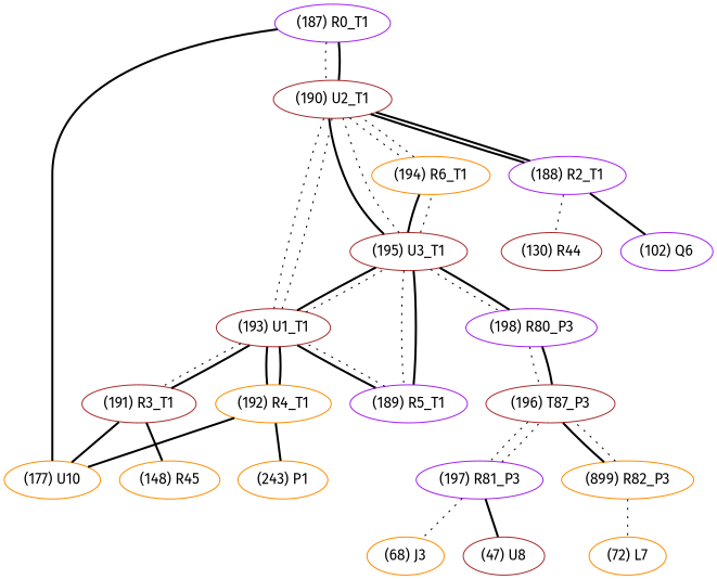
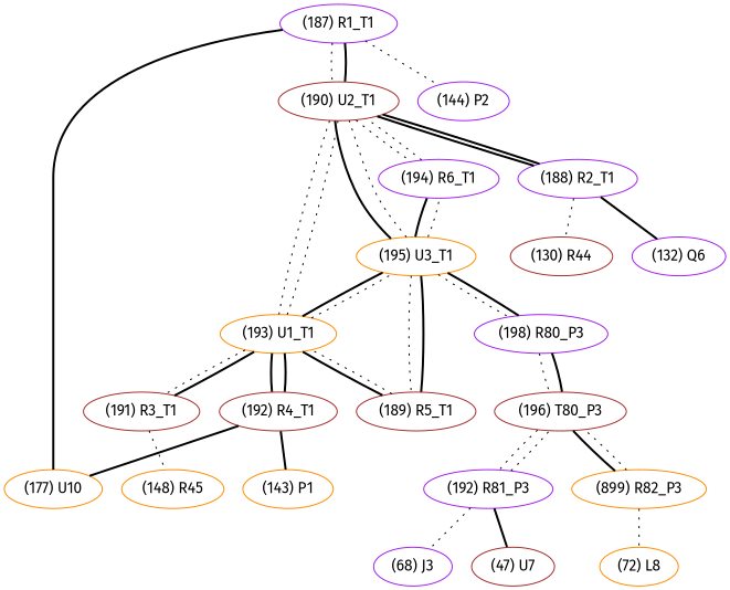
  graph {
    fontname="Fira Sans"
    node [color=purple fontname="Fira Sans"]
    edge [fontname="Fira Sans" style=bold]
-   n1 [label="(187) R0_T1"]
+   n1 [label="(187) R1_T1"]
    n2 [color=darkorange label="(177) U10"]
+   n3 [label="(144) P2"]
    n4 [color=brown label="(190) U2_T1"]
    n5 [label="(188) R2_T1"]
-   n6 [color=brown label="(195) U3_T1"]
-   n7 [color=brown label="(193) U1_T1"]
-   n8 [color=darkorange label="(194) R6_T1"]
+   n6 [color=darkorange label="(195) U3_T1"]
+   n7 [color=darkorange label="(193) U1_T1"]
+   n8 [label="(194) R6_T1"]
    n9 [color=brown label="(130) R44"]
-   n10 [label="(102) Q6"]
-   n11 [label="(189) R5_T1"]
+   n10 [label="(132) Q6"]
+   n11 [color=brown label="(189) R5_T1"]
    n12 [label="(198) R80_P3"]
    n13 [color=brown label="(191) R3_T1"]
-   n14 [color=darkorange label="(192) R4_T1"]
-   n15 [color=brown label="(196) T87_P3"]
+   n14 [color=brown label="(192) R4_T1"]
+   n15 [color=brown label="(196) T80_P3"]
    n16 [color=darkorange label="(148) R45"]
-   n17 [color=darkorange label="(243) P1"]
-   n18 [label="(197) R81_P3"]
+   n17 [color=darkorange label="(143) P1"]
+   n18 [label="(192) R81_P3"]
    n19 [color=darkorange label="(899) R82_P3"]
-   n20 [color=darkorange label="(68) J3"]
-   n21 [color=brown label="(47) U8"]
-   n22 [color=darkorange label="(72) L7"]
+   n20 [label="(68) J3"]
+   n21 [color=brown label="(47) U7"]
+   n22 [color=darkorange label="(72) L8"]
    n1 -- n2
+   n1 -- n3 [style=dotted]
    n1 -- n4 [style=dotted]
    n4 -- n1
    n4 -- n5
    n4 -- n6
    n4 -- n7 [style=dotted]
    n4 -- n8 [style=dotted]
    n5 -- n4
    n5 -- n9 [style=dotted]
    n5 -- n10
    n6 -- n4 [style=dotted]
    n6 -- n7
    n6 -- n8 [style=dotted]
    n6 -- n11 [style=dotted]
    n6 -- n12 [style=dotted]
    n7 -- n4 [style=dotted]
    n7 -- n6 [style=dotted]
    n7 -- n11
    n7 -- n13 [style=dotted]
    n7 -- n14
    n8 -- n4 [style=dotted]
    n8 -- n6
    n11 -- n6
    n11 -- n7 [style=dotted]
    n12 -- n6
    n12 -- n15 [style=dotted]
-   n13 -- n2
    n13 -- n7
-   n13 -- n16
+   n13 -- n16 [style=dotted]
    n14 -- n2
    n14 -- n7
    n14 -- n17
    n15 -- n12
    n15 -- n18 [style=dotted]
    n15 -- n19
    n18 -- n15 [style=dotted]
    n18 -- n20 [style=dotted]
    n18 -- n21
    n19 -- n15 [style=dotted]
    n19 -- n22 [style=dotted]
  }
